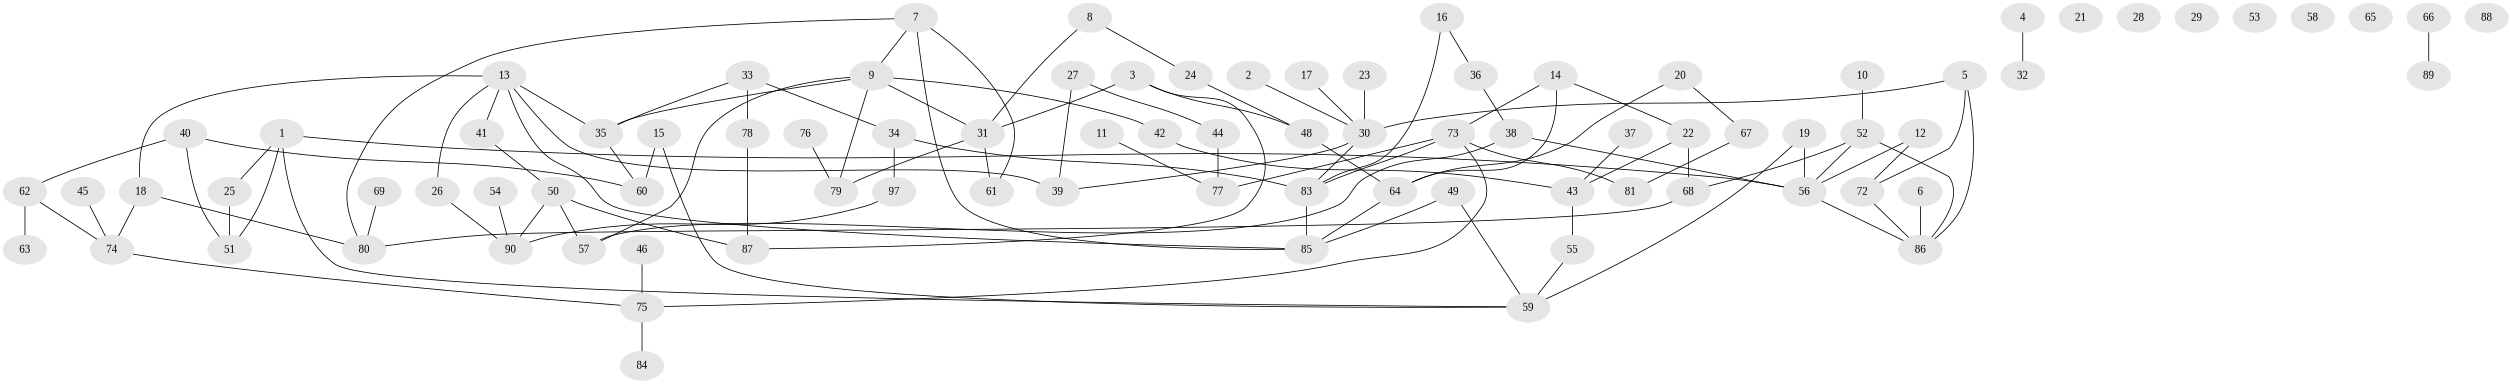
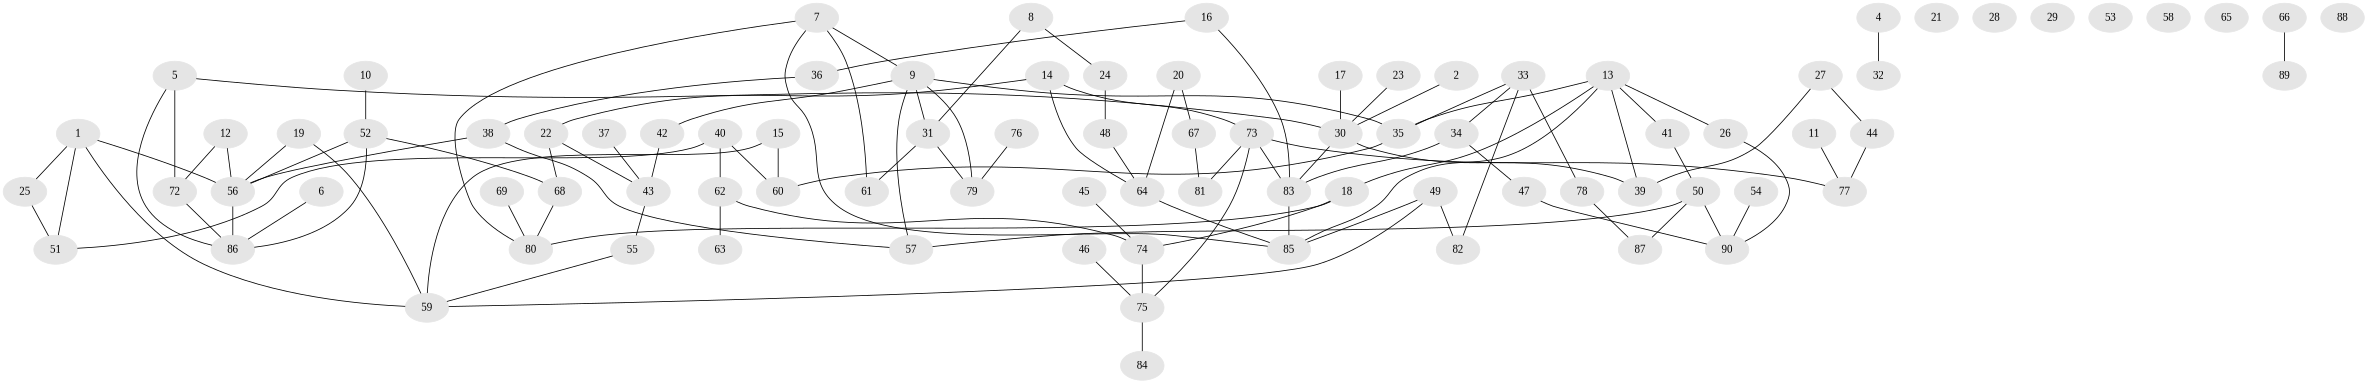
  graph {
    fontname="Liberation Serif"
    node [color=gray90 fontname="Liberation Serif" style=filled]
    edge [fontname="Liberation Serif"]
    1
    25
    51
    56
    59
    86
    2
    30
    39
    83
-   3
    31
    48
    87
    61
    79
    64
    4
    32
    5
    72
    6
    7
    9
    80
    85
    42
    57
    35
    8
    24
    43
    50
    90
    10
    52
    68
    11
    77
    12
    13
    18
    26
    41
    74
    60
    14
    22
    73
    75
    81
    15
    16
    36
    38
    17
    19
    20
    67
    21
    55
    23
    27
    44
    28
    29
    33
    34
    78
-   47 [label=97]
+   82
+   47
    37
    40
    62
    63
    45
    46
    84
    49
    53
    54
    58
    65
    66
    89
    69
    76
    88
    1 -- 25
    1 -- 51
    1 -- 56
    1 -- 59
    25 -- 51
    56 -- 86
    2 -- 30
    30 -- 39
    30 -- 83
    83 -- 85
-   3 -- 31
-   3 -- 48
-   3 -- 87
    31 -- 61
    31 -- 79
    48 -- 64
    64 -- 85
    4 -- 32
    5 -- 86
    5 -- 30
    5 -- 72
    72 -- 86
    6 -- 86
    7 -- 61
    7 -- 9
    7 -- 80
    7 -- 85
    9 -- 31
    9 -- 79
    9 -- 42
    9 -- 57
    9 -- 35
    42 -- 43
    35 -- 60
    8 -- 31
    8 -- 24
    24 -- 48
    43 -- 55
    50 -- 87
    50 -- 57
    50 -- 90
    10 -- 52
    52 -- 56
    52 -- 86
    52 -- 68
    68 -- 80
    11 -- 77
    12 -- 56
    12 -- 72
    13 -- 39
    13 -- 85
    13 -- 35
    13 -- 18
    13 -- 26
    13 -- 41
    18 -- 80
    18 -- 74
    26 -- 90
    41 -- 50
    74 -- 75
    14 -- 64
    14 -- 22
    14 -- 73
    22 -- 43
    22 -- 68
    73 -- 83
    73 -- 77
    73 -- 75
    73 -- 81
    75 -- 84
    15 -- 59
    15 -- 60
    16 -- 83
    16 -- 36
    36 -- 38
    38 -- 56
    38 -- 57
    17 -- 30
    19 -- 56
    19 -- 59
    20 -- 64
    20 -- 67
    67 -- 81
    55 -- 59
    23 -- 30
    27 -- 39
    27 -- 44
    44 -- 77
    33 -- 35
    33 -- 34
    33 -- 78
+   33 -- 82
    34 -- 83
    34 -- 47
    78 -- 87
    47 -- 90
    37 -- 43
    40 -- 51
    40 -- 60
    40 -- 62
    62 -- 74
    62 -- 63
    45 -- 74
    46 -- 75
    49 -- 59
    49 -- 85
+   49 -- 82
    54 -- 90
    66 -- 89
    69 -- 80
    76 -- 79
  }
